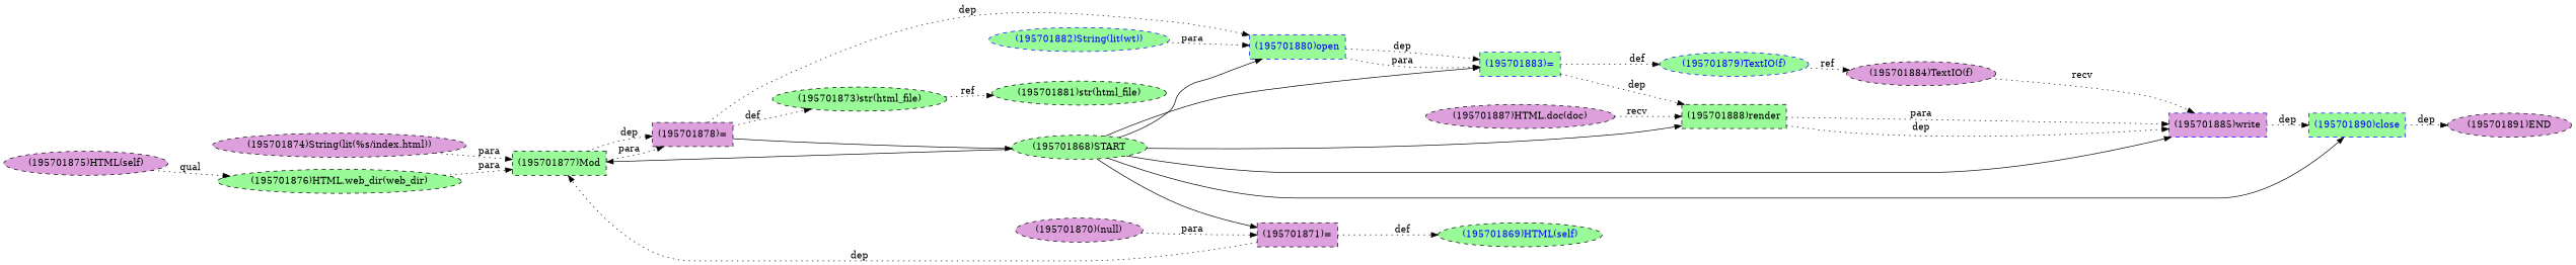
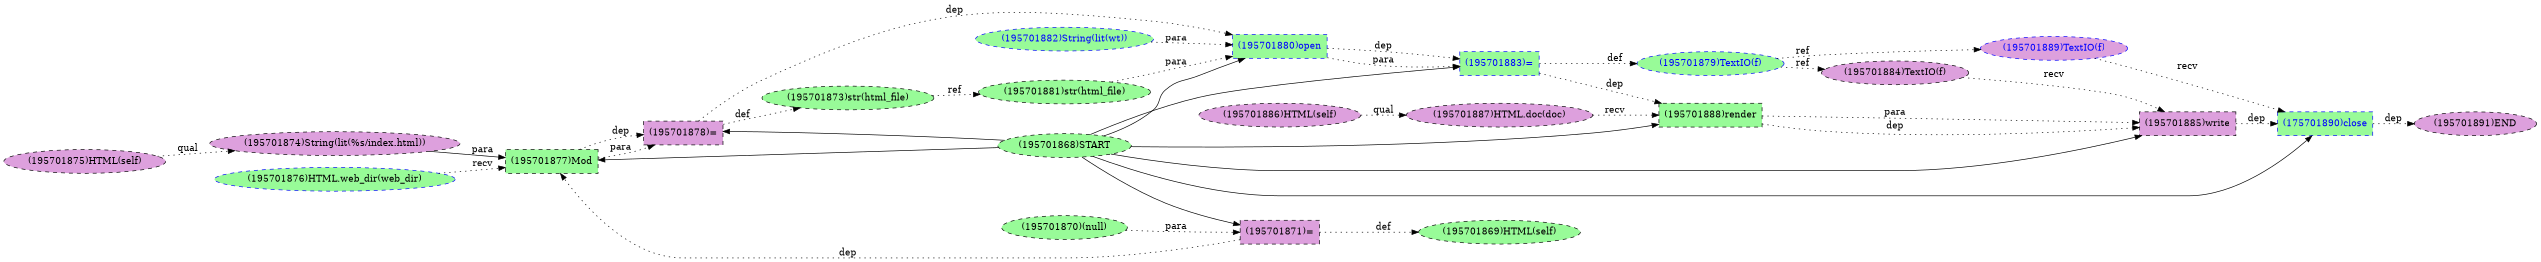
  digraph {
    rankdir=LR
    node [fillcolor=palegreen shape=ellipse style="dashed,filled"]
    edge [style=dotted]
    n1 [fillcolor=plum label="(195701874)String(lit(%s/index.html))"]
    n2 [label="(195701877)Mod" shape=box]
    n3 [fillcolor=plum label="(195701878)=" shape=box]
+   n4 [fillcolor=plum label="(195701886)HTML(self)"]
    n5 [fillcolor=plum label="(195701887)HTML.doc(doc)"]
    n6 [label="(195701888)render" shape=box]
-   n7 [fillcolor=plum label="(195701885)write" shape=box color=blue]
-   n8 [color=blue fontcolor=blue label="(195701890)close" shape=box]
+   n7 [fillcolor=plum label="(195701885)write" shape=box]
+   n8 [color=blue fontcolor=blue label="(175701890)close" shape=box]
    n9 [color=blue fontcolor=blue label="(195701880)open" shape=box]
    n10 [color=blue fontcolor=blue label="(195701883)=" shape=box]
    n11 [color=blue fontcolor=blue label="(195701879)TextIO(f)"]
    n12 [color=blue fontcolor=blue label="(195701882)String(lit(wt))"]
    n13 [fillcolor=plum label="(195701891)END" shape=""]
+   n14 [color=blue fillcolor=plum fontcolor=blue label="(195701889)TextIO(f)"]
    n15 [fillcolor=plum label="(195701884)TextIO(f)"]
    n16 [label="(195701873)str(html_file)"]
-   n17 [label="(195701876)HTML.web_dir(web_dir)"]
+   n17 [label="(195701876)HTML.web_dir(web_dir)" color=blue]
    n18 [label="(195701881)str(html_file)"]
    n19 [fillcolor=plum label="(195701875)HTML(self)"]
-   n20 [fillcolor=plum label="(195701870)(null)"]
+   n20 [label="(195701870)(null)"]
    n21 [fillcolor=plum label="(195701871)=" shape=box]
-   n22 [label="(195701869)HTML(self)" fontcolor=blue]
+   n22 [label="(195701869)HTML(self)"]
    n23 [label="(195701868)START" shape=""]
-   n1 -> n2 [label=para]
+   n1 -> n2 [label=para style=solid]
    n2 -> n3 [label=dep]
    n2 -> n3 [label=para]
    n3 -> n9 [label=dep]
    n3 -> n16 [label=def]
+   n4 -> n5 [label=qual]
    n5 -> n6 [label=recv]
    n6 -> n7 [label=dep]
    n6 -> n7 [label=para]
    n7 -> n8 [label=dep]
    n8 -> n13 [label=dep]
    n9 -> n10 [label=dep]
    n9 -> n10 [label=para]
    n10 -> n6 [label=dep]
    n10 -> n11 [label=def]
+   n11 -> n14 [label=ref]
    n11 -> n15 [label=ref]
    n12 -> n9 [label=para]
+   n14 -> n8 [label=recv]
    n15 -> n7 [label=recv]
    n16 -> n18 [label=ref]
-   n17 -> n2 [label=para]
-   n19 -> n17 [label=qual]
+   n17 -> n2 [label=recv]
+   n18 -> n9 [label=para]
+   n19 -> n1 [label=qual]
    n20 -> n21 [label=para]
    n21 -> n2 [label=dep]
    n21 -> n22 [label=def]
    n23 -> n2 [style=solid]
-   n3 -> n23 [style=solid]
+   n23 -> n3 [style=solid]
    n23 -> n6 [style=solid]
    n23 -> n7 [style=solid]
    n23 -> n8 [style=solid]
    n23 -> n9 [style=solid]
    n23 -> n10 [style=solid]
    n23 -> n21 [style=solid]
  }
